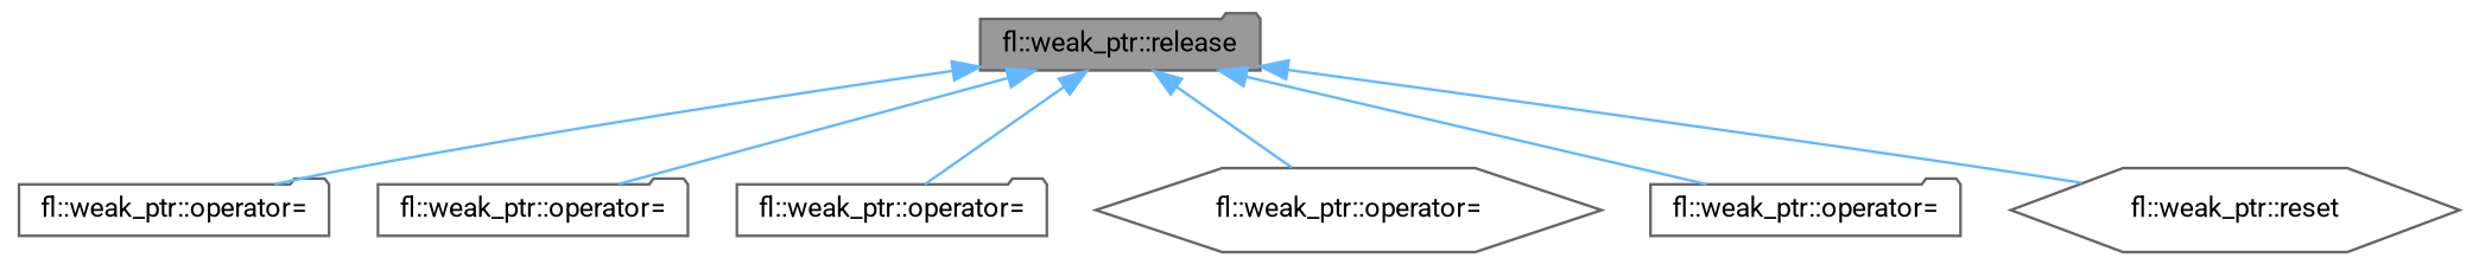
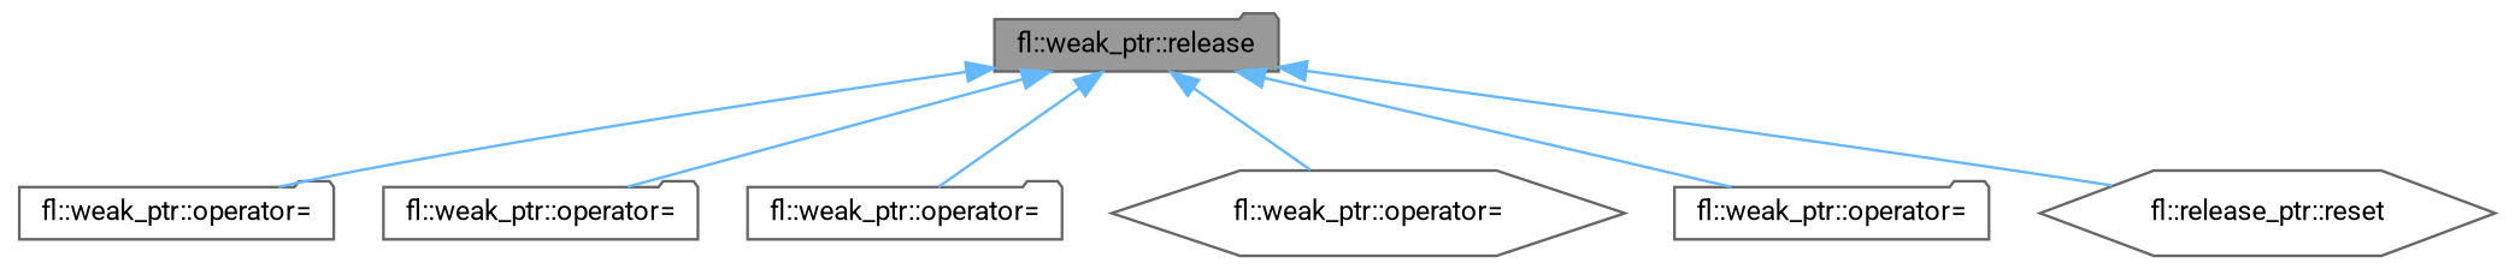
  digraph {
    fontname=Roboto
    rankdir=TB
    node [color=grey40 fillcolor=white fontname=Roboto fontsize=10 shape=folder style=filled]
    edge [color=steelblue1 dir=back fontname=Roboto fontsize=10 labelfontname=Helvetica labelfontsize=10 style=solid]
    n1 [color=gray40 fillcolor=grey60 fontcolor=black height=0.2 label="fl::weak_ptr::release" width=0.4]
    n2 [height=0.2 label="fl::weak_ptr::operator=" width=0.4]
    n3 [height=0.2 label="fl::weak_ptr::operator=" width=0.4]
    n4 [height=0.2 label="fl::weak_ptr::operator=" width=0.4]
    n5 [height=0.2 label="fl::weak_ptr::operator=" shape=hexagon width=0.4]
    n6 [height=0.2 label="fl::weak_ptr::operator=" width=0.4]
-   n7 [height=0.2 label="fl::weak_ptr::reset" shape=hexagon width=0.4]
+   n7 [height=0.2 label="fl::release_ptr::reset" shape=hexagon width=0.4]
    n1 -> n2
    n1 -> n3
    n1 -> n4
    n1 -> n5
    n1 -> n6
    n1 -> n7
  }
